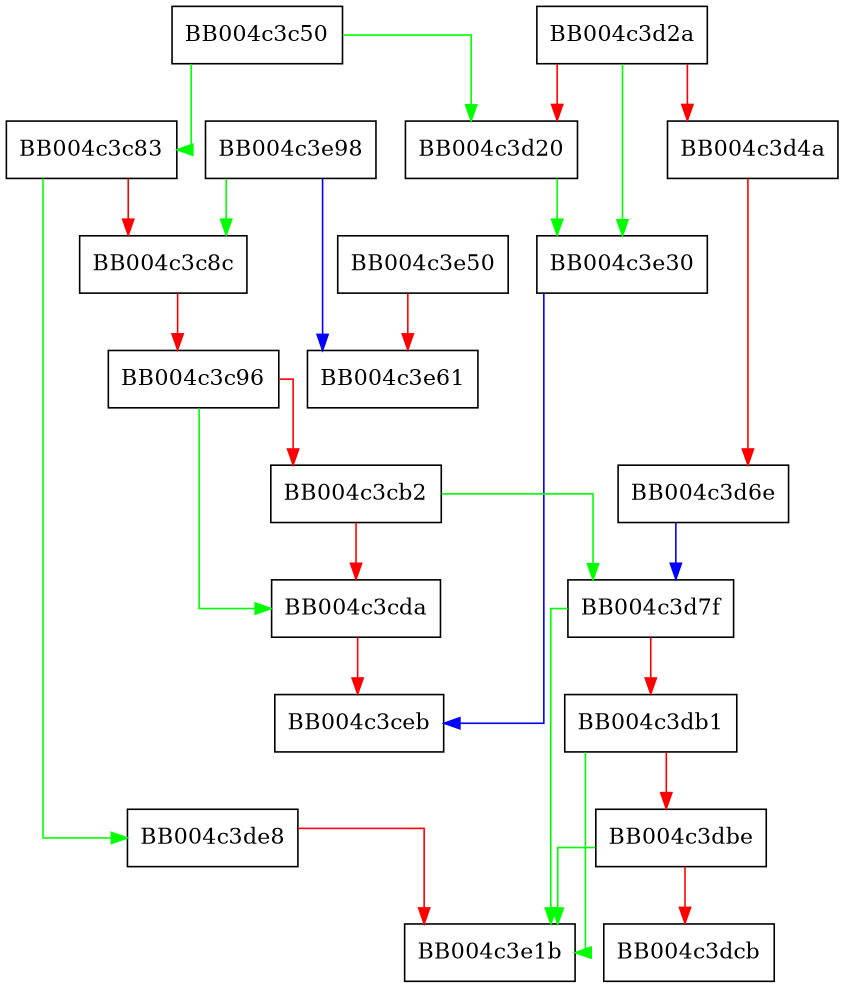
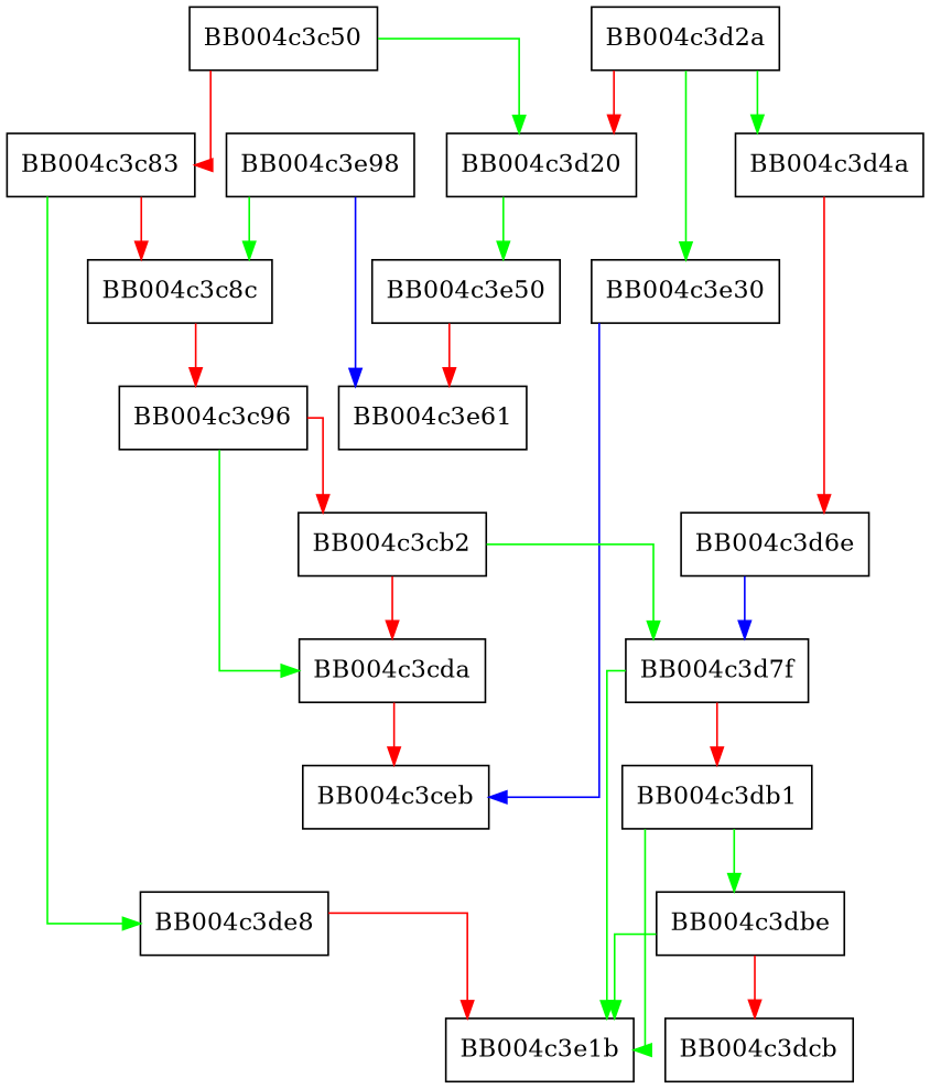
  digraph {
    splines=ortho
    node [shape=box]
    edge [color=red]
    BB004c3c50
    BB004c3d20
    BB004c3c83
    BB004c3e50
    BB004c3de8
    BB004c3c8c
    BB004c3e61
    BB004c3d2a
    BB004c3e30
    BB004c3d4a
    BB004c3e1b
    BB004c3c96
    BB004c3e98
    BB004c3cda
    BB004c3cb2
    BB004c3ceb
    BB004c3d7f
    BB004c3db1
    BB004c3dbe
    BB004c3d6e
    BB004c3dcb
    BB004c3c50 -> BB004c3d20 [color=green]
-   BB004c3c50 -> BB004c3c83 [color=green]
-   BB004c3d20 -> BB004c3e30 [color=green]
+   BB004c3c50 -> BB004c3c83
+   BB004c3d20 -> BB004c3e50 [color=green]
    BB004c3c83 -> BB004c3de8 [color=green]
    BB004c3c83 -> BB004c3c8c
    BB004c3e50 -> BB004c3e61
    BB004c3de8 -> BB004c3e1b
    BB004c3c8c -> BB004c3c96
    BB004c3d2a -> BB004c3d20
    BB004c3d2a -> BB004c3e30 [color=green]
-   BB004c3d2a -> BB004c3d4a
+   BB004c3d2a -> BB004c3d4a [color=green]
    BB004c3e30 -> BB004c3ceb [color=blue]
    BB004c3d4a -> BB004c3d6e
    BB004c3c96 -> BB004c3cda [color=green]
    BB004c3c96 -> BB004c3cb2
    BB004c3e98 -> BB004c3c8c [color=green]
    BB004c3e98 -> BB004c3e61 [color=blue]
    BB004c3cda -> BB004c3ceb
    BB004c3cb2 -> BB004c3cda
    BB004c3cb2 -> BB004c3d7f [color=green]
    BB004c3d7f -> BB004c3e1b [color=green]
    BB004c3d7f -> BB004c3db1
    BB004c3db1 -> BB004c3e1b [color=green]
-   BB004c3db1 -> BB004c3dbe
+   BB004c3db1 -> BB004c3dbe [color=green]
    BB004c3dbe -> BB004c3e1b [color=green]
    BB004c3dbe -> BB004c3dcb
    BB004c3d6e -> BB004c3d7f [color=blue]
  }
